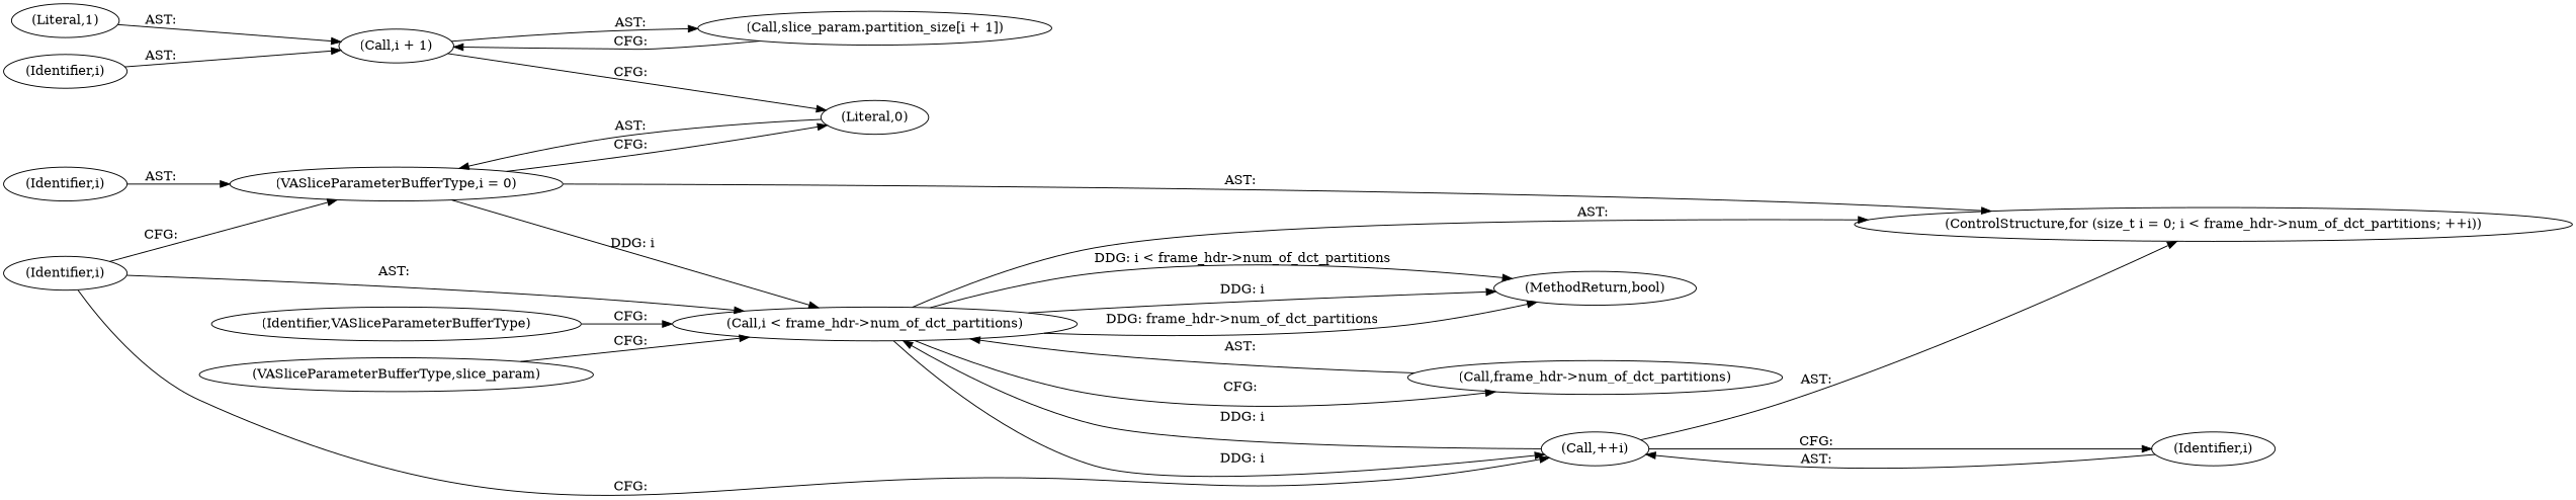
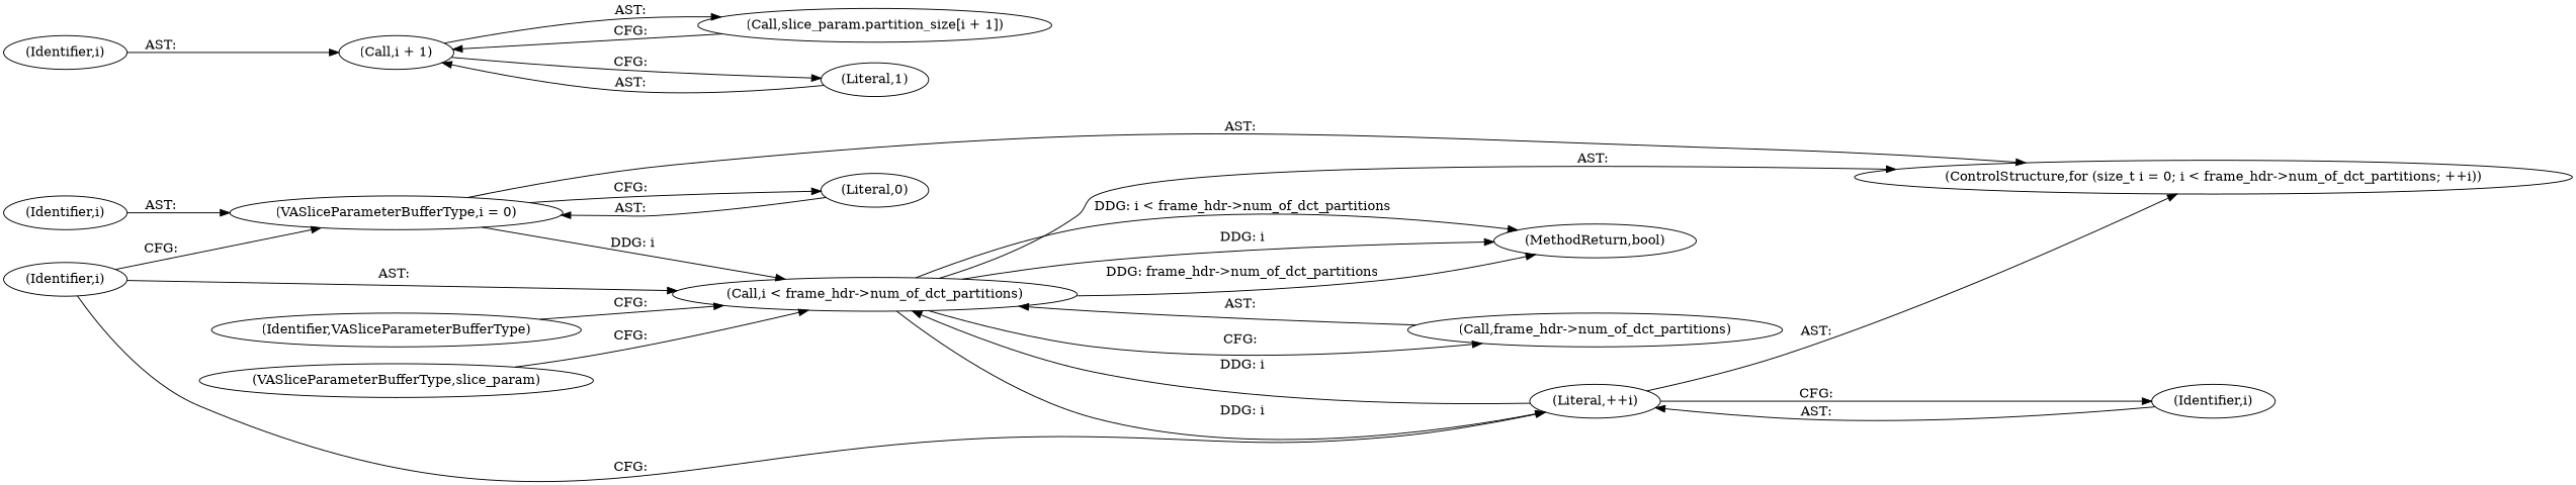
  digraph {
    rankdir=LR
    n1 [label="(Call,i < frame_hdr->num_of_dct_partitions)"]
-   n2 [label="(Call,++i)"]
+   n2 [label="(Literal,++i)"]
    n3 [label="(MethodReturn,bool)"]
    n4 [label="(Call,frame_hdr->num_of_dct_partitions)"]
    n5 [label="(ControlStructure,for (size_t i = 0; i < frame_hdr->num_of_dct_partitions; ++i))"]
    n6 [label="(Identifier,i)"]
    n7 [label="(Call,i + 1)"]
    n8 [label="(Call,slice_param.partition_size[i + 1])"]
    n9 [label="(Literal,1)"]
    n10 [label="(VASliceParameterBufferType,i = 0)"]
    n11 [label="(Literal,0)"]
    n12 [label="(Identifier,VASliceParameterBufferType)"]
    n13 [label="(Identifier,i)"]
    n14 [label="(VASliceParameterBufferType,slice_param)"]
    n15 [label="(Identifier,i)"]
    n16 [label="(Identifier,i)"]
    n1 -> n2 [label="DDG: i"]
    n1 -> n3 [label="DDG: i < frame_hdr->num_of_dct_partitions"]
    n1 -> n3 [label="DDG: i"]
    n1 -> n3 [label="DDG: frame_hdr->num_of_dct_partitions"]
    n1 -> n4 [label="CFG: "]
    n1 -> n5 [label="AST: "]
    n2 -> n1 [label="DDG: i"]
    n2 -> n5 [label="AST: "]
    n2 -> n6 [label="CFG: "]
    n4 -> n1 [label="AST: "]
    n6 -> n2 [label="AST: "]
    n7 -> n8 [label="AST: "]
-   n7 -> n11 [label="CFG: "]
+   n7 -> n9 [label="CFG: "]
    n8 -> n7 [label="CFG: "]
    n9 -> n7 [label="AST: "]
    n10 -> n1 [label="DDG: i"]
    n10 -> n5 [label="AST: "]
    n10 -> n11 [label="CFG: "]
    n11 -> n10 [label="AST: "]
    n12 -> n1 [label="CFG: "]
    n13 -> n10 [label="AST: "]
    n14 -> n1 [label="CFG: "]
    n15 -> n1 [label="AST: "]
    n15 -> n2 [label="CFG: "]
    n15 -> n10 [label="CFG: "]
    n16 -> n7 [label="AST: "]
  }
